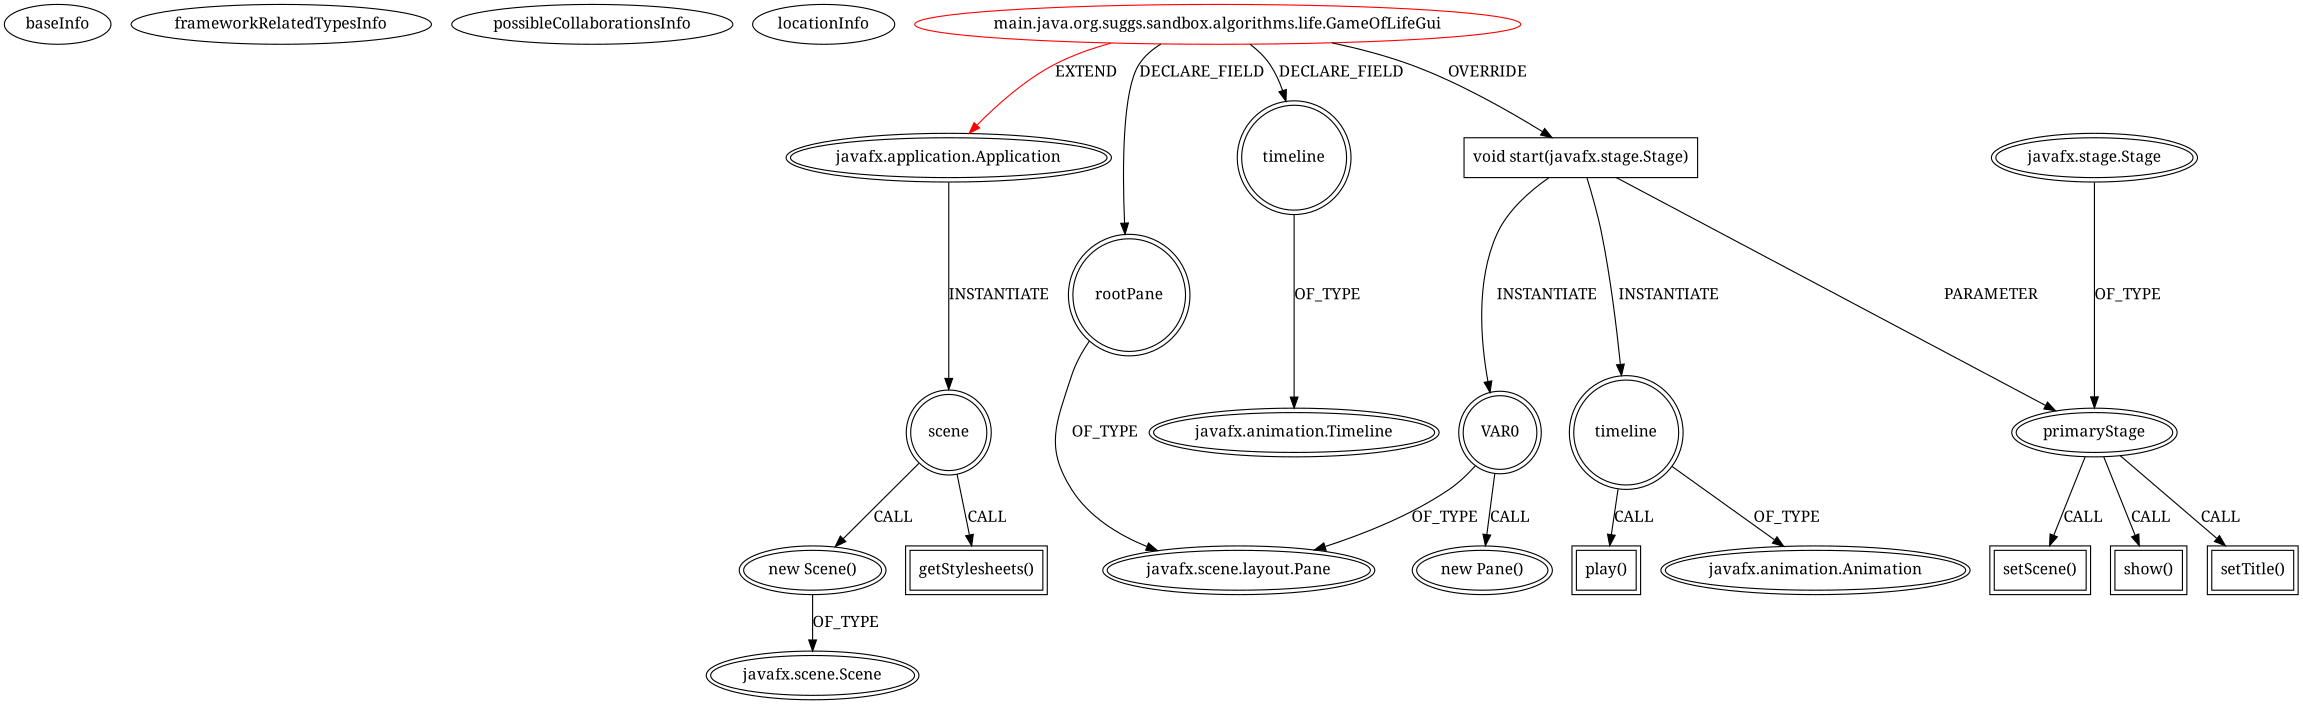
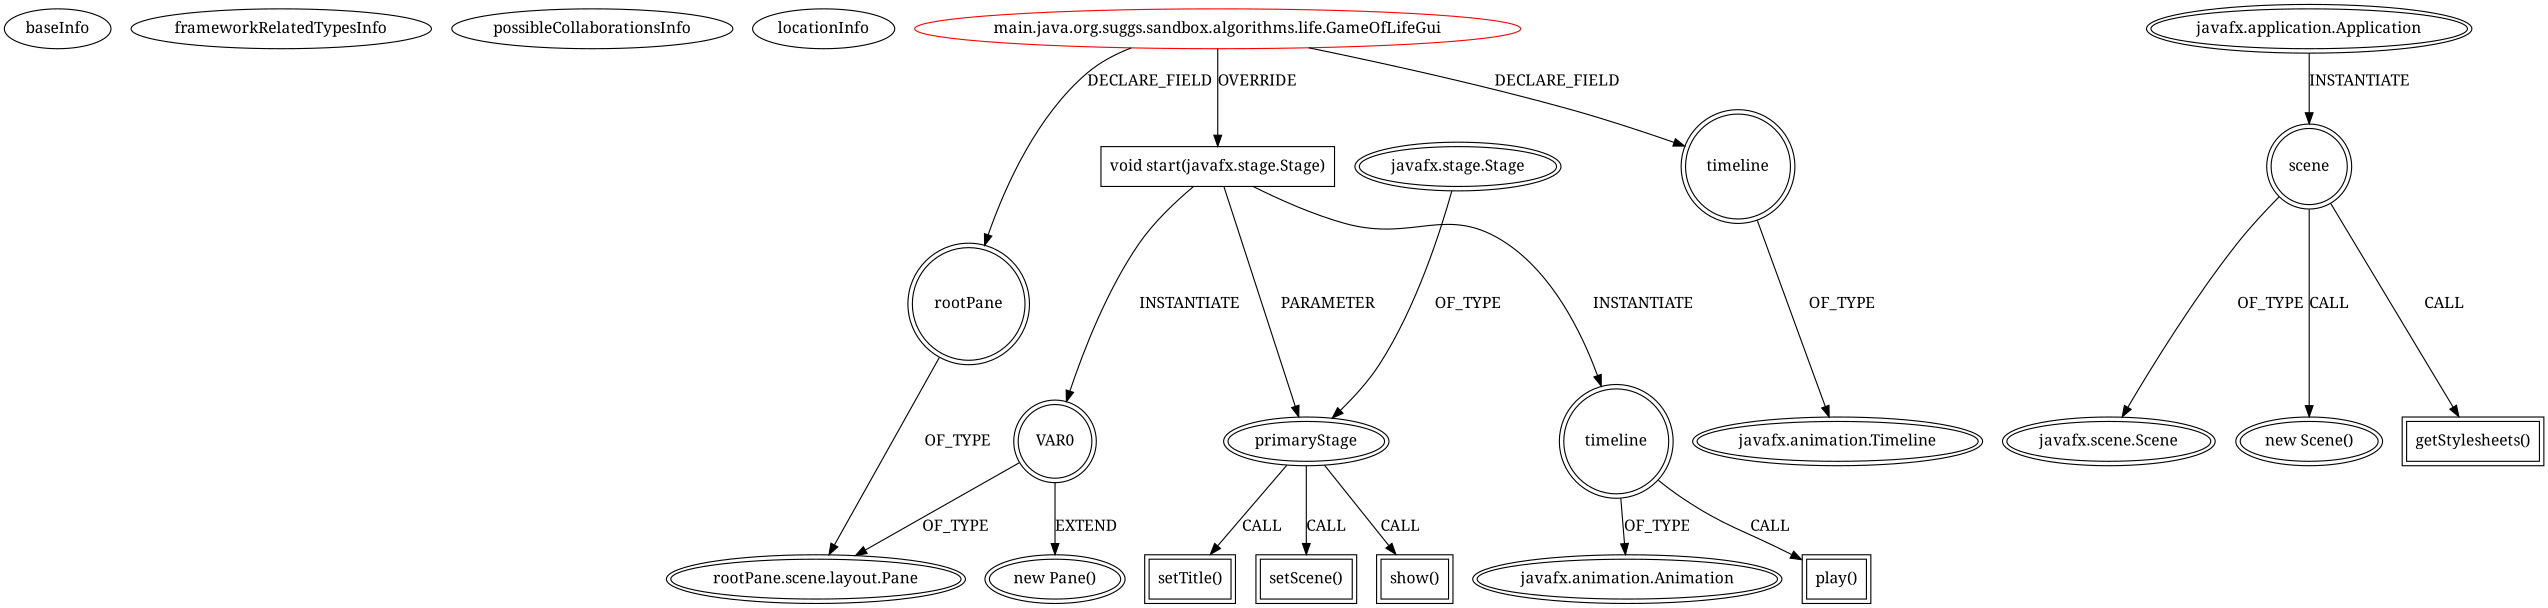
  digraph {
    fontname="Noto Serif"
    node [fontname="Noto Serif" isFrameworkType=true vertexType=FRAMEWORK_CLASS_TYPE peripheries=2]
    edge [fontname="Noto Serif"]
    baseInfo [category=extension_graph graphId=4316 isAnonymous=false possibleRelation=false isFrameworkType="" vertexType="" peripheries=""]
    frameworkRelatedTypesInfo [0="javafx.application.Application" isFrameworkType="" vertexType="" peripheries=""]
    possibleCollaborationsInfo [isFrameworkType="" vertexType="" peripheries=""]
    locationInfo [contextSignature=GameOfLifeGui filePath="/suggitpe-algorithms/algorithms-master/src/main/java/org/suggs/sandbox/algorithms/life/GameOfLifeGui.java" graphId=4316 projectName="suggitpe-algorithms" isFrameworkType="" vertexType="" peripheries=""]
    n5 [color=red isFrameworkType=false label="main.java.org.suggs.sandbox.algorithms.life.GameOfLifeGui" vertexType=ROOT_CLIENT_CLASS_DECLARATION peripheries=""]
    n6 [label="javafx.application.Application"]
    n7 [label=rootPane shape=circle vertexType=FIELD_DECLARATION]
    n8 [label=timeline shape=circle vertexType=FIELD_DECLARATION]
    n9 [isFrameworkType=false label="void start(javafx.stage.Stage)" shape=box vertexType=OVERRIDING_METHOD_DECLARATION peripheries=""]
    n10 [label=scene shape=circle vertexType=VARIABLE_EXPRESION]
-   n11 [label="javafx.scene.layout.Pane"]
+   n11 [label="rootPane.scene.layout.Pane"]
    n12 [label="javafx.animation.Timeline"]
    n13 [label=primaryStage vertexType=PARAMETER_DECLARATION]
    n14 [label=VAR0 shape=circle vertexType=VARIABLE_EXPRESION]
    n15 [label=timeline shape=circle vertexType=VARIABLE_EXPRESION]
    n16 [label="setTitle()" shape=box vertexType=INSIDE_CALL]
    n17 [label="setScene()" shape=box vertexType=INSIDE_CALL]
    n18 [label="show()" shape=box vertexType=INSIDE_CALL]
    n19 [label="new Pane()" vertexType=CONSTRUCTOR_CALL]
    n20 [label="javafx.scene.Scene"]
    n21 [label="new Scene()" vertexType=CONSTRUCTOR_CALL]
    n22 [label="getStylesheets()" shape=box vertexType=INSIDE_CALL]
    n23 [label="javafx.animation.Animation"]
    n24 [label="play()" shape=box vertexType=INSIDE_CALL]
    n25 [label="javafx.stage.Stage"]
-   n5 -> n6 [color=red label=EXTEND]
    n5 -> n7 [label=DECLARE_FIELD]
    n5 -> n8 [label=DECLARE_FIELD]
    n5 -> n9 [label=OVERRIDE]
    n6 -> n10 [label=INSTANTIATE]
    n7 -> n11 [label=OF_TYPE]
    n8 -> n12 [label=OF_TYPE]
    n9 -> n13 [label=PARAMETER]
    n9 -> n14 [label=INSTANTIATE]
    n9 -> n15 [label=INSTANTIATE]
-   n21 -> n20 [label=OF_TYPE]
+   n10 -> n20 [label=OF_TYPE]
    n10 -> n21 [label=CALL]
    n10 -> n22 [label=CALL]
    n13 -> n16 [label=CALL]
    n13 -> n17 [label=CALL]
    n13 -> n18 [label=CALL]
    n14 -> n11 [label=OF_TYPE]
-   n14 -> n19 [label=CALL]
+   n14 -> n19 [label=EXTEND]
    n15 -> n23 [label=OF_TYPE]
    n15 -> n24 [label=CALL]
    n25 -> n13 [label=OF_TYPE]
  }
